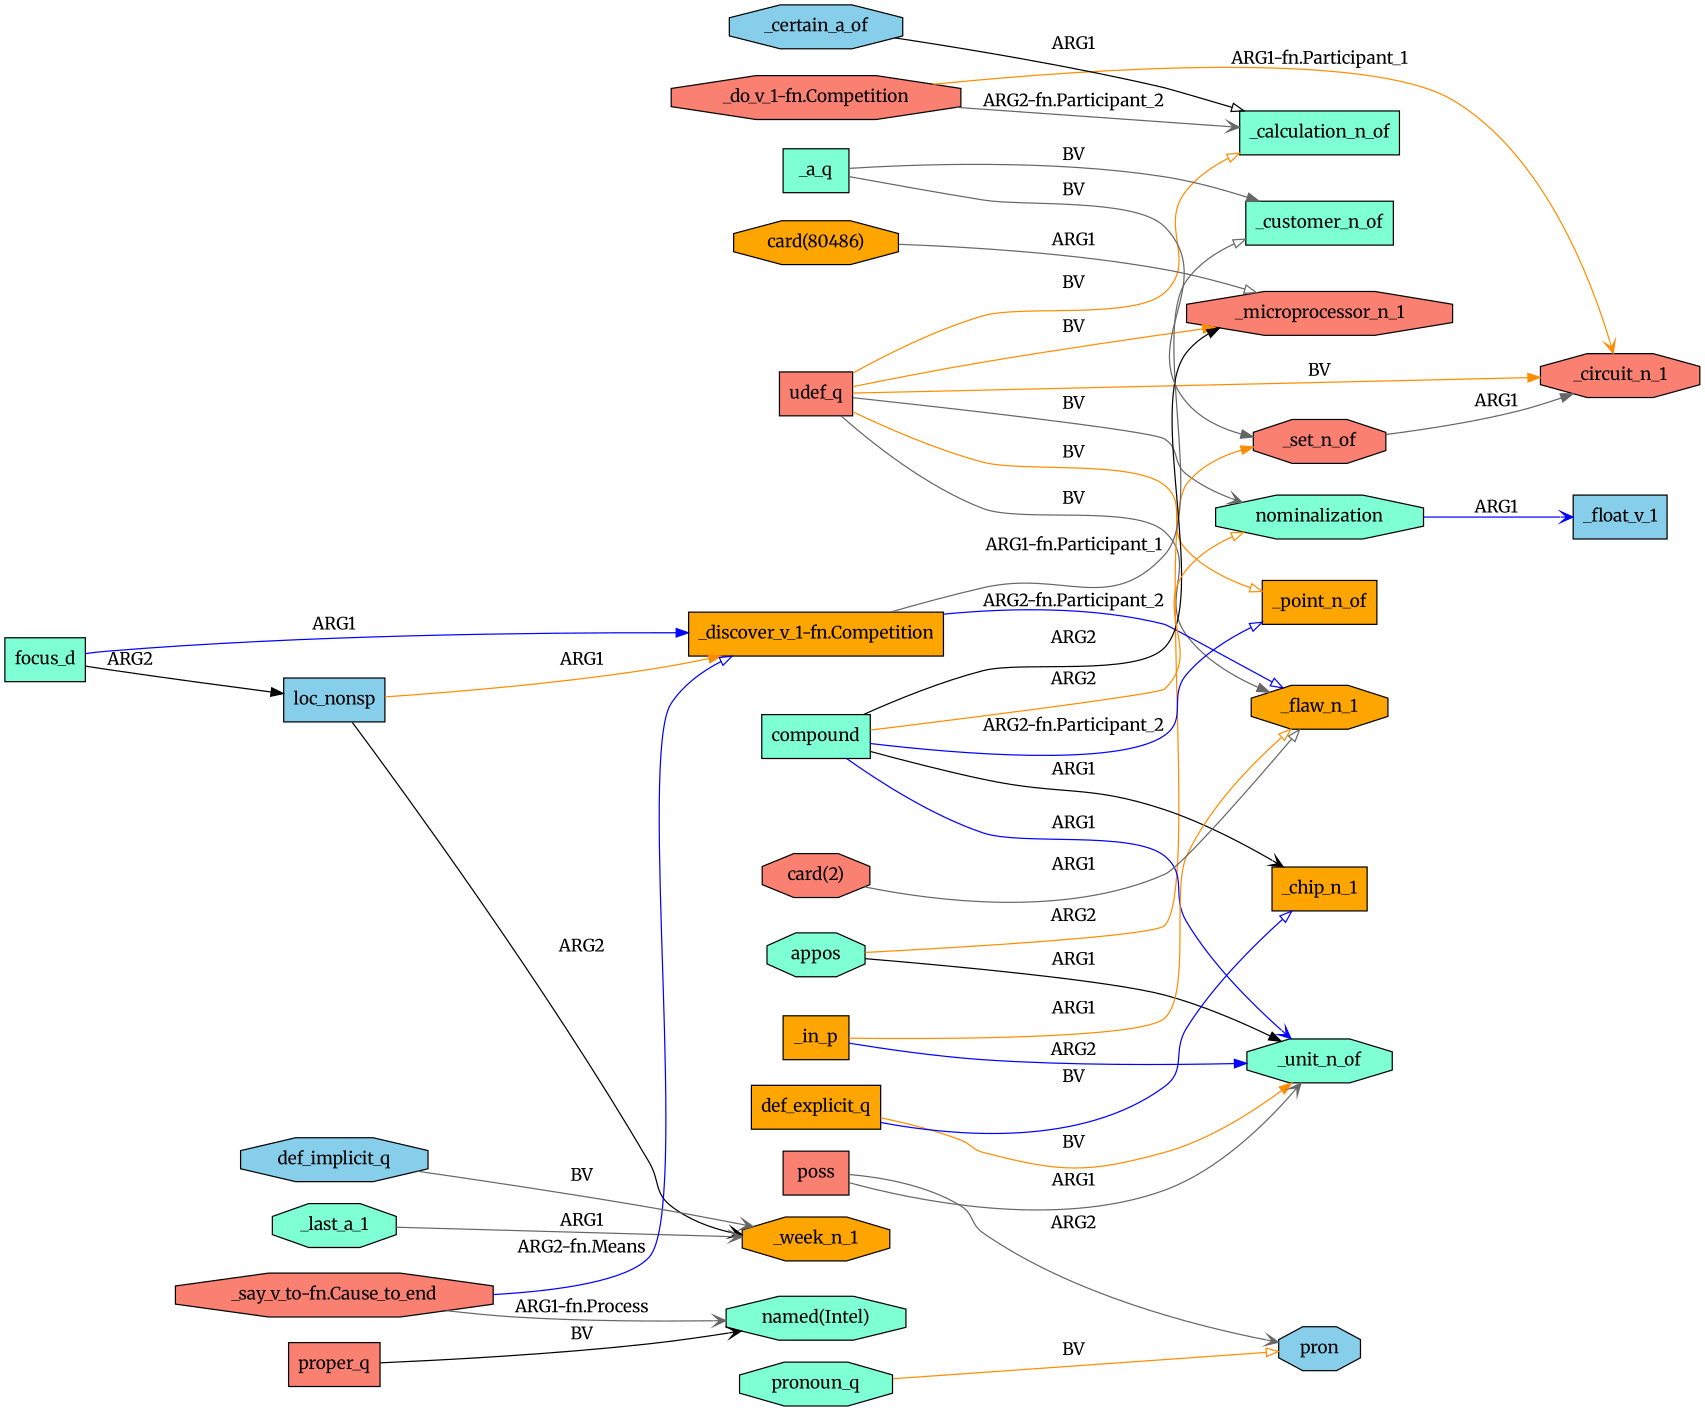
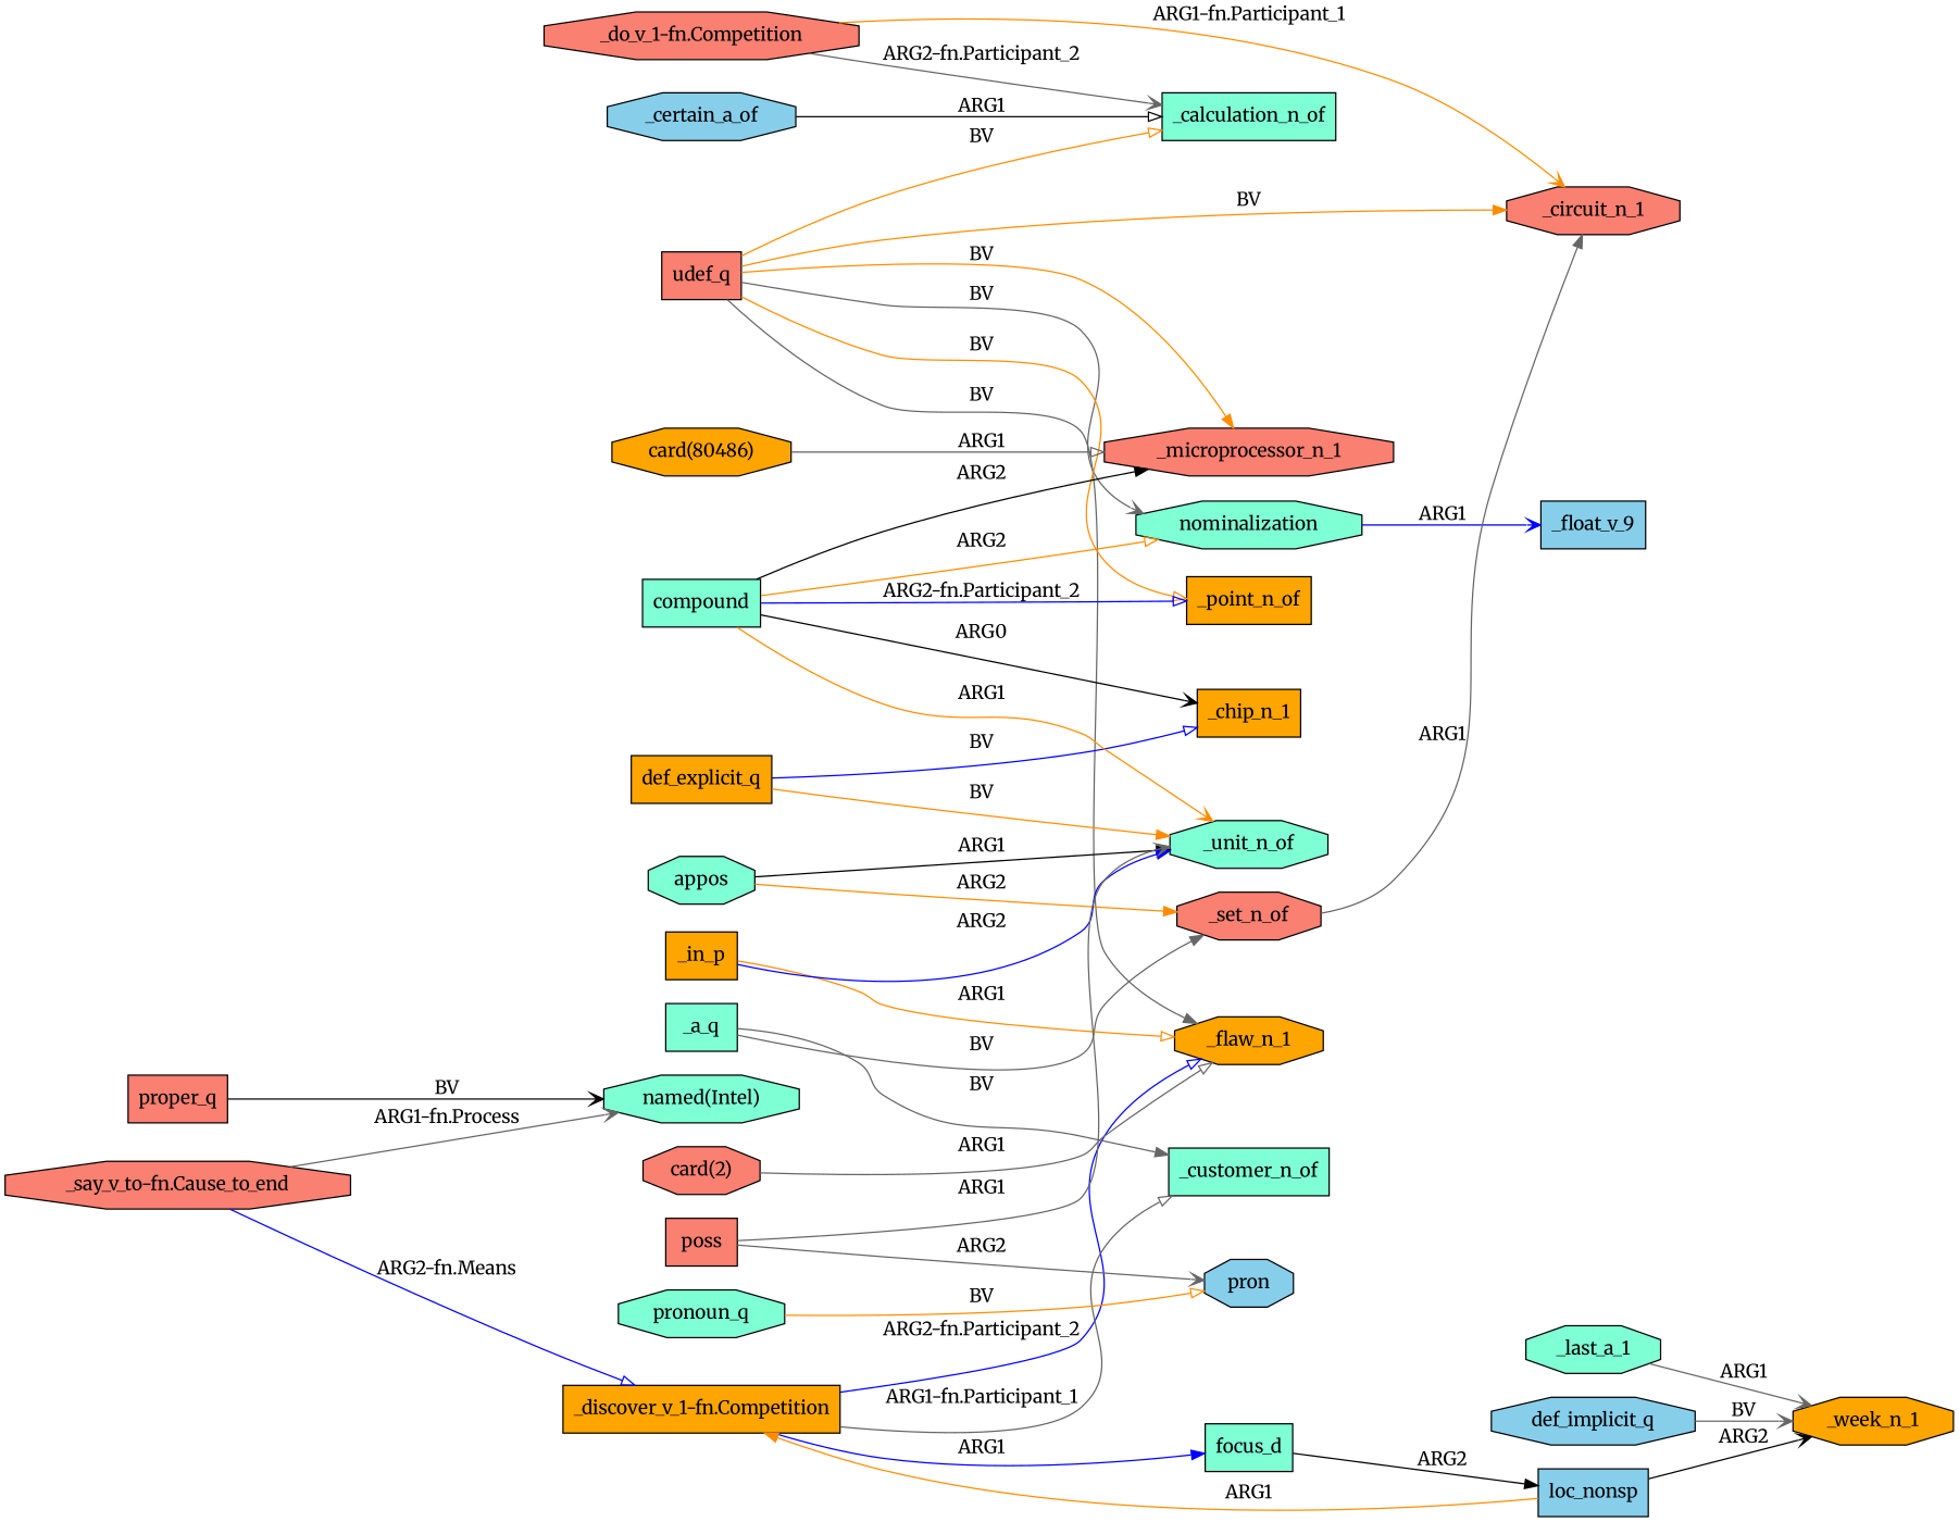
  digraph {
    fontname=Merriweather
    rankdir=LR
    node [fillcolor=aquamarine fontname=Merriweather shape=octagon style=filled]
    edge [arrowhead=normal color=gray40 fontname=Merriweather]
    "_do_v_1-fn.Competition" [fillcolor=salmon]
    _calculation_n_of [shape=box]
    _circuit_n_1 [fillcolor=salmon]
    udef_q [fillcolor=salmon shape=box]
    _flaw_n_1 [fillcolor=orange]
    _microprocessor_n_1 [fillcolor=salmon]
    nominalization
    _point_n_of [fillcolor=orange shape=box]
-   _float_v_1 [fillcolor=skyblue shape=box]
+   _float_v_1 [fillcolor=skyblue shape=box label=_float_v_9]
    appos
    _unit_n_of
    _set_n_of [fillcolor=salmon]
    "_discover_v_1-fn.Competition" [fillcolor=orange shape=box]
    _customer_n_of [shape=box]
    loc_nonsp [fillcolor=skyblue shape=box]
    _week_n_1 [fillcolor=orange]
    def_explicit_q [fillcolor=orange shape=box]
    _chip_n_1 [fillcolor=orange shape=box]
    focus_d [shape=box]
    compound [shape=box]
    "card(80486)" [fillcolor=orange]
    _a_q [shape=box]
    proper_q [fillcolor=salmon shape=box]
    "named(Intel)"
    pron [fillcolor=skyblue]
    pronoun_q
    _in_p [fillcolor=orange shape=box]
    poss [fillcolor=salmon shape=box]
    _certain_a_of [fillcolor=skyblue]
    _last_a_1
    "_say_v_to-fn.Cause_to_end" [fillcolor=salmon]
    def_implicit_q [fillcolor=skyblue]
    "card(2)" [fillcolor=salmon]
    "_do_v_1-fn.Competition" -> _calculation_n_of [arrowhead=vee label="ARG2-fn.Participant_2"]
    "_do_v_1-fn.Competition" -> _circuit_n_1 [arrowhead=vee color=darkorange label="ARG1-fn.Participant_1"]
    udef_q -> _calculation_n_of [arrowhead=onormal color=darkorange label=BV]
    udef_q -> _circuit_n_1 [color=darkorange label=BV]
    udef_q -> _flaw_n_1 [label=BV]
    udef_q -> _microprocessor_n_1 [color=darkorange label=BV]
    udef_q -> nominalization [arrowhead=vee label=BV]
    udef_q -> _point_n_of [arrowhead=onormal color=darkorange label=BV]
    nominalization -> _float_v_1 [arrowhead=vee color=blue label=ARG1]
    appos -> _unit_n_of [color=black label=ARG1]
    appos -> _set_n_of [color=darkorange label=ARG2]
    _set_n_of -> _circuit_n_1 [label=ARG1]
    "_discover_v_1-fn.Competition" -> _flaw_n_1 [arrowhead=onormal color=blue label="ARG2-fn.Participant_2"]
    "_discover_v_1-fn.Competition" -> _customer_n_of [arrowhead=onormal label="ARG1-fn.Participant_1"]
    loc_nonsp -> "_discover_v_1-fn.Competition" [color=darkorange label=ARG1]
    loc_nonsp -> _week_n_1 [arrowhead=vee color=black label=ARG2]
    def_explicit_q -> _unit_n_of [color=darkorange label=BV]
    def_explicit_q -> _chip_n_1 [arrowhead=onormal color=blue label=BV]
-   focus_d -> "_discover_v_1-fn.Competition" [color=blue label=ARG1]
+   "_discover_v_1-fn.Competition" -> focus_d [color=blue label=ARG1]
    focus_d -> loc_nonsp [color=black label=ARG2]
    compound -> _microprocessor_n_1 [color=black label=ARG2]
    compound -> nominalization [arrowhead=onormal color=darkorange label=ARG2]
    compound -> _point_n_of [arrowhead=onormal color=blue label="ARG2-fn.Participant_2"]
-   compound -> _unit_n_of [arrowhead=vee color=blue label=ARG1]
-   compound -> _chip_n_1 [arrowhead=vee color=black label=ARG1]
+   compound -> _unit_n_of [arrowhead=vee color=darkorange label=ARG1]
+   compound -> _chip_n_1 [arrowhead=vee color=black label=ARG0]
    "card(80486)" -> _microprocessor_n_1 [arrowhead=onormal label=ARG1]
    _a_q -> _set_n_of [label=BV]
    _a_q -> _customer_n_of [label=BV]
    proper_q -> "named(Intel)" [arrowhead=vee color=black label=BV]
    pronoun_q -> pron [arrowhead=onormal color=darkorange label=BV]
    _in_p -> _flaw_n_1 [arrowhead=onormal color=darkorange label=ARG1]
    _in_p -> _unit_n_of [color=blue label=ARG2]
    poss -> _unit_n_of [arrowhead=vee label=ARG1]
    poss -> pron [arrowhead=vee label=ARG2]
    _certain_a_of -> _calculation_n_of [arrowhead=onormal color=black label=ARG1]
    _last_a_1 -> _week_n_1 [arrowhead=vee label=ARG1]
    "_say_v_to-fn.Cause_to_end" -> "_discover_v_1-fn.Competition" [arrowhead=onormal color=blue label="ARG2-fn.Means"]
    "_say_v_to-fn.Cause_to_end" -> "named(Intel)" [arrowhead=vee label="ARG1-fn.Process"]
    def_implicit_q -> _week_n_1 [arrowhead=vee label=BV]
    "card(2)" -> _flaw_n_1 [arrowhead=onormal label=ARG1]
  }
